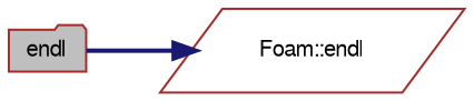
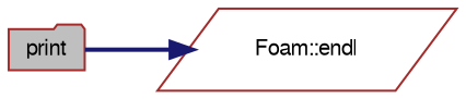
  digraph {
    rankdir=LR
    node [color=brown fontname=FreeSans fontsize=10]
-   n1 [fillcolor=grey75 fontcolor=black height=0.2 label=endl shape=folder style=filled width=0.4]
+   n1 [fillcolor=grey75 fontcolor=black height=0.2 label=print shape=folder style=filled width=0.4]
    n2 [height=0.2 label="Foam::endl" shape=parallelogram width=0.4]
    n1 -> n2 [color=midnightblue fontname=FreeSans fontsize=10 labelfontname=FreeSans labelfontsize=10 style=bold arrowhead=normal]
  }
